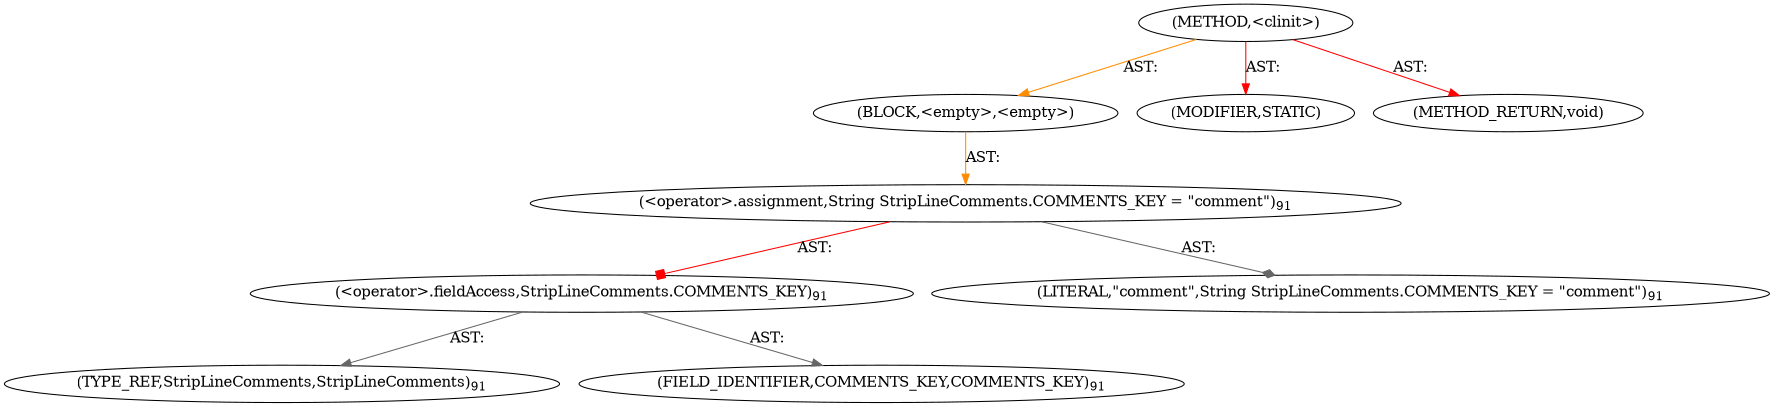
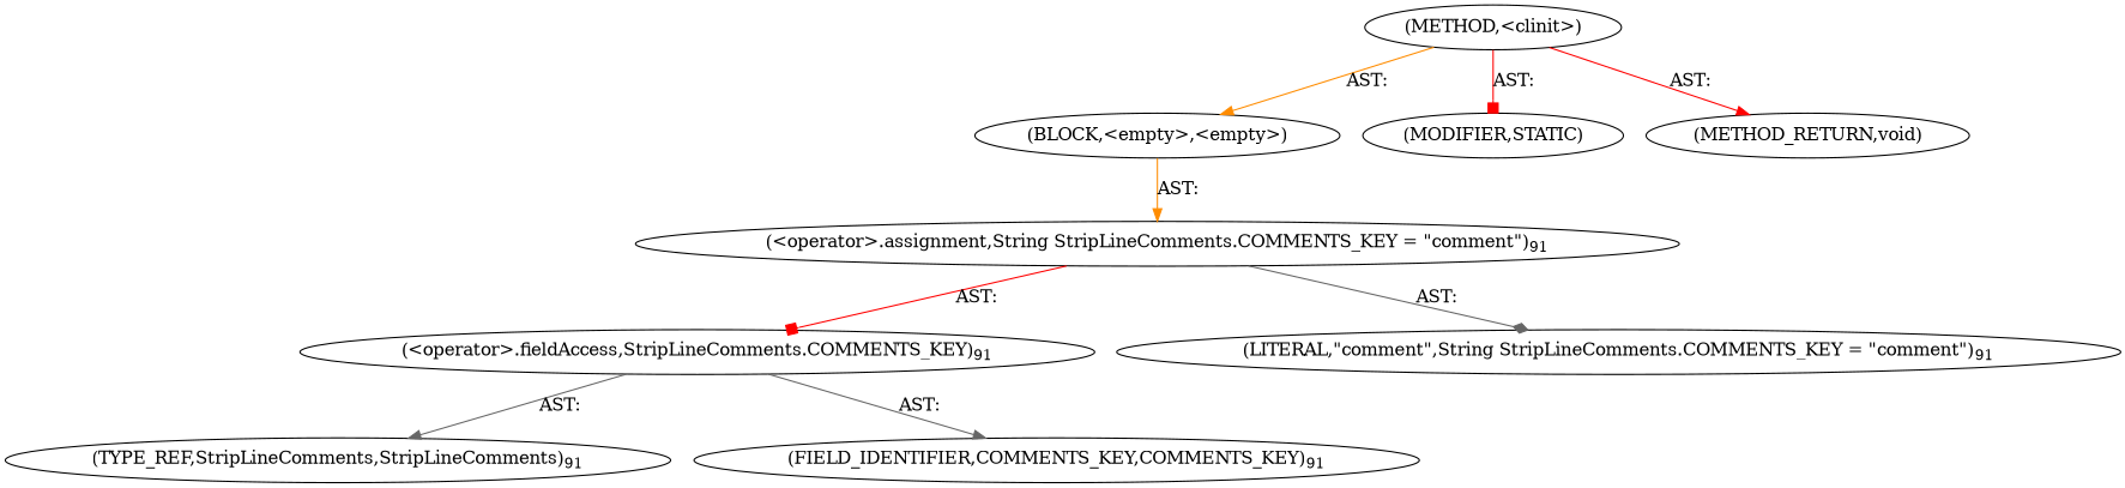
  digraph {
    edge [arrowhead=normal color=red]
    n1 [label=<(METHOD,&lt;clinit&gt;)>]
    n2 [label=<(BLOCK,&lt;empty&gt;,&lt;empty&gt;)>]
    n3 [label=<(MODIFIER,STATIC)>]
    n4 [label=<(METHOD_RETURN,void)>]
    n5 [label=<(&lt;operator&gt;.assignment,String StripLineComments.COMMENTS_KEY = &quot;comment&quot;)<SUB>91</SUB>>]
    n6 [label=<(&lt;operator&gt;.fieldAccess,StripLineComments.COMMENTS_KEY)<SUB>91</SUB>>]
    n7 [label=<(LITERAL,&quot;comment&quot;,String StripLineComments.COMMENTS_KEY = &quot;comment&quot;)<SUB>91</SUB>>]
    n8 [label=<(TYPE_REF,StripLineComments,StripLineComments)<SUB>91</SUB>>]
    n9 [label=<(FIELD_IDENTIFIER,COMMENTS_KEY,COMMENTS_KEY)<SUB>91</SUB>>]
    n1 -> n2 [color=darkorange label="AST: "]
-   n1 -> n3 [label="AST: "]
+   n1 -> n3 [arrowhead=box label="AST: "]
    n1 -> n4 [label="AST: "]
    n2 -> n5 [color=darkorange label="AST: "]
    n5 -> n6 [arrowhead=box label="AST: "]
    n5 -> n7 [arrowhead=diamond color=gray40 label="AST: "]
    n6 -> n8 [color=gray40 label="AST: "]
    n6 -> n9 [color=gray40 label="AST: "]
  }
